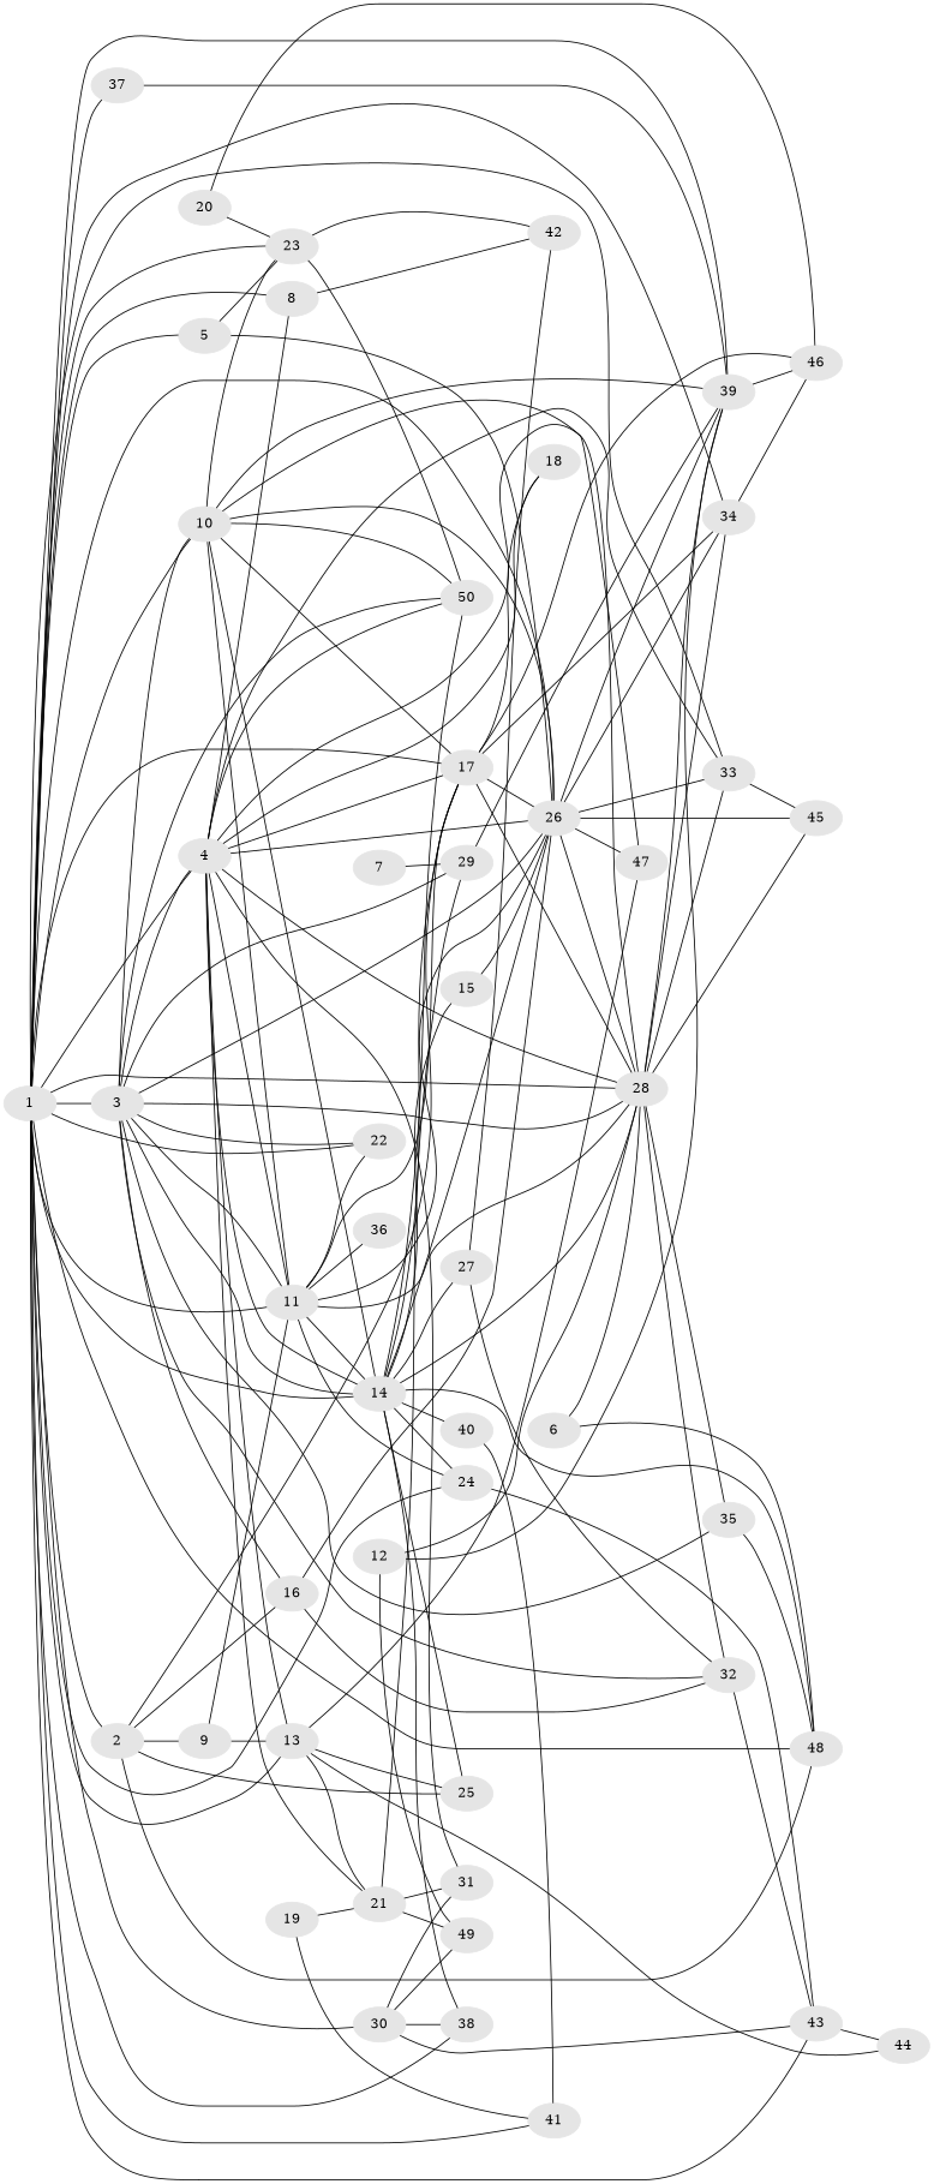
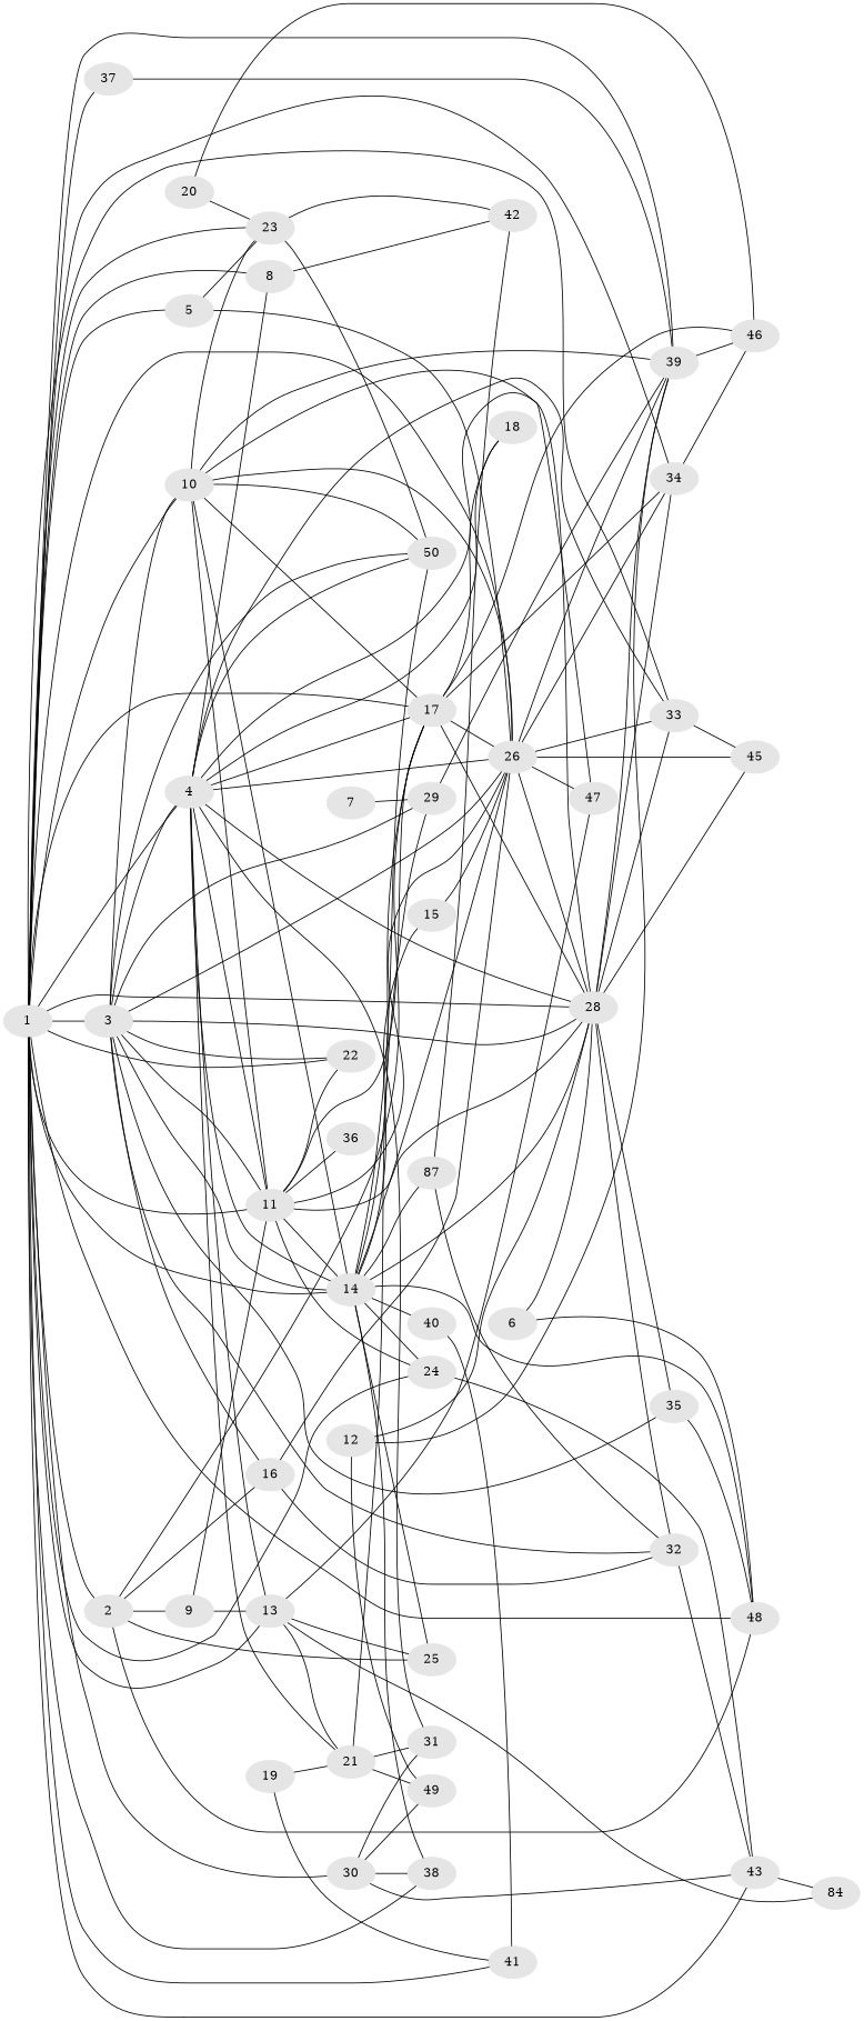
  graph {
    rankdir=LR
    node [color=gray90 style=filled]
    edge [weight=1.0]
    1
    2
    3
    4
    5
    8
    10
    11
    13
    14
    17
    22
    23
    24
    26
    28
    30
    33
    34
    37
    38
    39
    41
    43
    48
    9
    16
    25
    29
    32
    35
    50
    18
    21
    31
    47
    42
    36
-   44
+   44 [label=84]
    15
-   27
+   27 [label=87]
    40
    46
    45
    49
    6
    7
    12
    19
    20
    1 -- 2
    1 -- 3 [weight=3.0]
    1 -- 4 [weight=2.0]
    1 -- 5
    1 -- 8
    1 -- 10 [weight=2.0]
    1 -- 11 [weight=3.0]
    1 -- 13 [weight=2.0]
    1 -- 14 [weight=2.0]
    1 -- 17 [weight=3.0]
    1 -- 22
    1 -- 23 [weight=2.0]
    1 -- 24
    1 -- 26 [weight=3.0]
    1 -- 28 [weight=2.0]
    1 -- 30
    1 -- 33
    1 -- 34
    1 -- 37 [weight=2.0]
    1 -- 38
    1 -- 39
    1 -- 41 [weight=2.0]
    1 -- 43 [weight=2.0]
    1 -- 48 [weight=3.0]
    2 -- 17
    2 -- 48
    2 -- 9
    2 -- 16
    2 -- 25
    3 -- 4
    3 -- 10
    3 -- 11
    3 -- 14
    3 -- 22
    3 -- 26
    3 -- 28
    3 -- 16
    3 -- 29
    3 -- 32
    3 -- 35
    3 -- 50
    4 -- 8
    4 -- 11
    4 -- 13
    4 -- 14
    4 -- 17
    4 -- 26
    4 -- 28
    4 -- 33
    4 -- 50 [weight=2.0]
    4 -- 18
    4 -- 21
    4 -- 31
    4 -- 47
    5 -- 23
    5 -- 26
    8 -- 42
    10 -- 11
    10 -- 14 [weight=2.0]
    10 -- 17
    10 -- 23
    10 -- 26 [weight=2.0]
    10 -- 28
    10 -- 39
    10 -- 50
    11 -- 14 [weight=2.0]
    11 -- 17
    11 -- 22
    11 -- 24
    11 -- 26 [weight=2.0]
    11 -- 28
    11 -- 36
    13 -- 25
    13 -- 21
    13 -- 47
    13 -- 44
    14 -- 17
    14 -- 24
    14 -- 26 [weight=3.0]
    14 -- 28
    14 -- 38
    14 -- 48
    14 -- 25
    14 -- 50
    14 -- 15
    14 -- 27 [weight=2.0]
    14 -- 40
    17 -- 26
    17 -- 28 [weight=2.0]
    17 -- 34
    17 -- 18
    17 -- 46
    23 -- 50
    23 -- 42
    24 -- 43
    26 -- 28
    26 -- 33
    26 -- 34
    26 -- 39
    26 -- 47
    26 -- 45
    28 -- 33
    28 -- 34
    28 -- 39
    28 -- 32
    28 -- 35
    28 -- 45
    30 -- 38
    30 -- 43
    30 -- 31
    30 -- 49
    33 -- 45
    34 -- 46
    37 -- 39
    39 -- 46
    43 -- 44
    9 -- 11
    9 -- 13
    16 -- 26
    16 -- 32
    29 -- 39
    32 -- 43
    35 -- 48
    21 -- 29
    21 -- 31
    21 -- 49
    15 -- 26
    27 -- 32
    27 -- 42
    40 -- 41
    6 -- 28
    6 -- 48
    7 -- 29
    12 -- 28
    12 -- 39
    12 -- 49
    19 -- 41
    19 -- 21
    20 -- 23
    20 -- 46
  }
